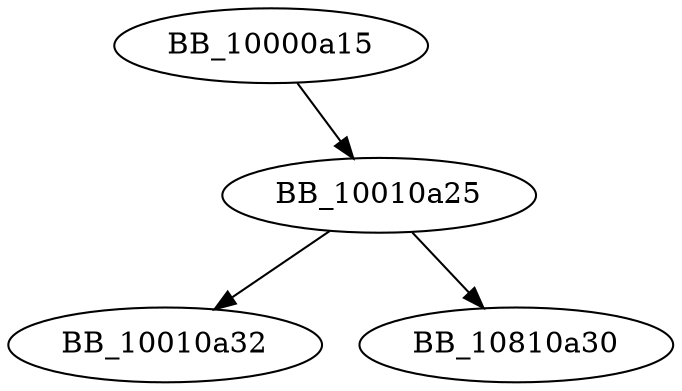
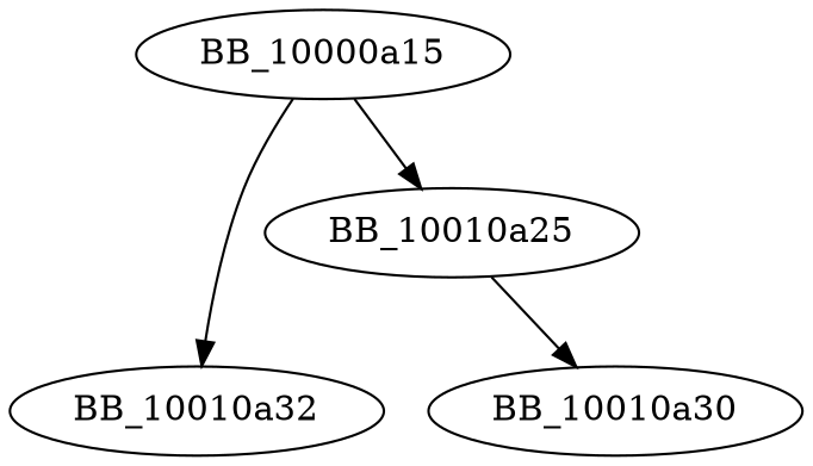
  digraph {
    n1 [label=BB_10000a15]
    BB_10010a25
    BB_10010a32
-   BB_10010a30 [label=BB_10810a30]
+   BB_10010a30
    n1 -> BB_10010a25
-   BB_10010a25 -> BB_10010a32
+   n1 -> BB_10010a32
    BB_10010a25 -> BB_10010a30
  }
